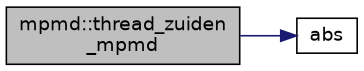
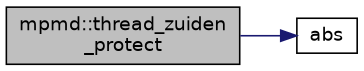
  digraph {
    rankdir=LR
    node [color=black fontname=Helvetica fontsize=12 shape=record]
-   n1 [fillcolor=grey75 fontcolor=black height=0.2 label="mpmd::thread_zuiden\l_mpmd" style=filled width=0.4]
+   n1 [fillcolor=grey75 fontcolor=black height=0.2 label="mpmd::thread_zuiden\l_protect" style=filled width=0.4]
    n2 [height=0.2 label=abs width=0.4]
    n1 -> n2 [color=midnightblue fontname=Helvetica fontsize=12 labelfontname=Helvetica labelfontsize=12 style=solid]
  }
